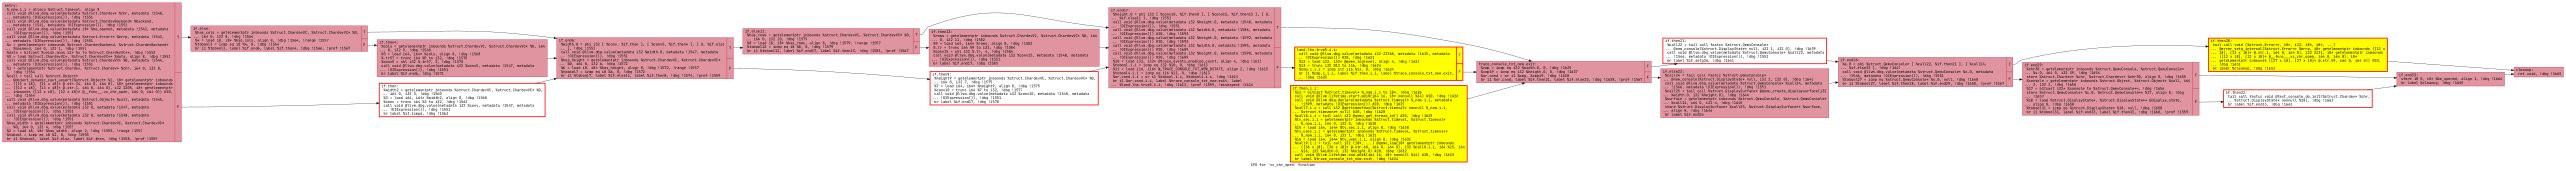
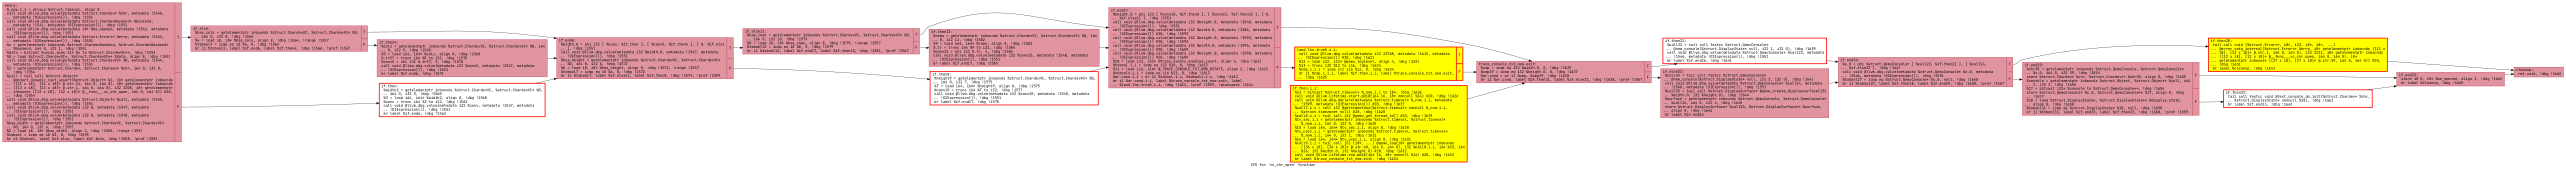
  digraph {
    fontname="JetBrains Mono"
    label="CFG for 'vc_chr_open' function"
    rankdir=LR
    node [color="#b70d28ff" fillcolor="#b70d2870" fontname="JetBrains Mono" shape=record style=filled]
    edge [fontname="JetBrains Mono"]
    n1 [label="{entry:\l  %_now.i.i = alloca %struct.timeval, align 8\l  call void @llvm.dbg.value(metadata %struct.Chardev* %chr, metadata !1540,\l... metadata !DIExpression()), !dbg !1551\l  call void @llvm.dbg.value(metadata %struct.ChardevBackend* %backend,\l... metadata !1541, metadata !DIExpression()), !dbg !1551\l  call void @llvm.dbg.value(metadata i8* %be_opened, metadata !1542, metadata\l... !DIExpression()), !dbg !1551\l  call void @llvm.dbg.value(metadata %struct.Error** %errp, metadata !1543,\l... metadata !DIExpression()), !dbg !1551\l  %u = getelementptr inbounds %struct.ChardevBackend, %struct.ChardevBackend*\l... %backend, i64 0, i32 1, !dbg !1552\l  %data = bitcast %union.anon.11* %u to %struct.ChardevVC**, !dbg !1553\l  %0 = load %struct.ChardevVC*, %struct.ChardevVC** %data, align 8, !dbg !1553\l  call void @llvm.dbg.value(metadata %struct.ChardevVC* %0, metadata !1544,\l... metadata !DIExpression()), !dbg !1551\l  %1 = getelementptr %struct.Chardev, %struct.Chardev* %chr, i64 0, i32 0,\l... !dbg !1554\l  %call = tail call %struct.Object*\l... @object_dynamic_cast_assert(%struct.Object* %1, i8* getelementptr inbounds\l... ([11 x i8], [11 x i8]* @.str.34, i64 0, i64 0), i8* getelementptr inbounds\l... ([13 x i8], [13 x i8]* @.str.1, i64 0, i64 0), i32 2205, i8* getelementptr\l... inbounds ([12 x i8], [12 x i8]* @__func__.vc_chr_open, i64 0, i64 0)) #20,\l... !dbg !1554\l  call void @llvm.dbg.value(metadata %struct.Object* %call, metadata !1545,\l... metadata !DIExpression()), !dbg !1551\l  call void @llvm.dbg.value(metadata i32 0, metadata !1547, metadata\l... !DIExpression()), !dbg !1551\l  call void @llvm.dbg.value(metadata i32 0, metadata !1548, metadata\l... !DIExpression()), !dbg !1551\l  %has_width = getelementptr inbounds %struct.ChardevVC, %struct.ChardevVC*\l... %0, i64 0, i32 4, !dbg !1555\l  %2 = load i8, i8* %has_width, align 2, !dbg !1555, !range !1557\l  %tobool = icmp eq i8 %2, 0, !dbg !1555\l  br i1 %tobool, label %if.else, label %if.then, !dbg !1558, !prof !1559\l|{<s0>T|<s1>F}}"]
    n2 [label="{if.else:                                          \l  %has_cols = getelementptr inbounds %struct.ChardevVC, %struct.ChardevVC* %0,\l... i64 0, i32 8, !dbg !1564\l  %4 = load i8, i8* %has_cols, align 8, !dbg !1564, !range !1557\l  %tobool3 = icmp eq i8 %4, 0, !dbg !1564\l  br i1 %tobool3, label %if.end6, label %if.then4, !dbg !1566, !prof !1567\l|{<s0>T|<s1>F}}"]
-   n3 [color=red label="{if.then:                                          \l  %width2 = getelementptr inbounds %struct.ChardevVC, %struct.ChardevVC* %0,\l... i64 0, i32 5, !dbg !1560\l  %3 = load i64, i64* %width2, align 8, !dbg !1560\l  %conv = trunc i64 %3 to i32, !dbg !1562\l  call void @llvm.dbg.value(metadata i32 %conv, metadata !1547, metadata\l... !DIExpression()), !dbg !1551\l  br label %if.icmp6, !dbg !1563\l}" penwidth=3.0 fillcolor="" style=""]
+   n3 [color=red label="{if.then:                                          \l  %width2 = getelementptr inbounds %struct.ChardevVC, %struct.ChardevVC* %0,\l... i64 0, i32 5, !dbg !1560\l  %3 = load i64, i64* %width2, align 8, !dbg !1560\l  %conv = trunc i64 %3 to i32, !dbg !1562\l  call void @llvm.dbg.value(metadata i32 %conv, metadata !1547, metadata\l... !DIExpression()), !dbg !1551\l  br label %if.end6, !dbg !1563\l}" penwidth=3.0 fillcolor="" style=""]
    n4 [label="{if.end6:                                          \l  %width.0 = phi i32 [ %conv, %if.then ], [ %conv5, %if.then4 ], [ 0, %if.else\l... ], !dbg !1551\l  call void @llvm.dbg.value(metadata i32 %width.0, metadata !1547, metadata\l... !DIExpression()), !dbg !1551\l  %has_height = getelementptr inbounds %struct.ChardevVC, %struct.ChardevVC*\l... %0, i64 0, i32 6, !dbg !1572\l  %6 = load i8, i8* %has_height, align 8, !dbg !1572, !range !1557\l  %tobool7 = icmp eq i8 %6, 0, !dbg !1572\l  br i1 %tobool7, label %if.else11, label %if.then8, !dbg !1574, !prof !1559\l|{<s0>T|<s1>F}}"]
    n5 [label="{if.then4:                                         \l  %cols = getelementptr inbounds %struct.ChardevVC, %struct.ChardevVC* %0, i64\l... 0, i32 9, !dbg !1568\l  %5 = load i64, i64* %cols, align 8, !dbg !1568\l  %.tr57 = trunc i64 %5 to i32, !dbg !1570\l  %conv5 = shl i32 %.tr57, 3, !dbg !1570\l  call void @llvm.dbg.value(metadata i32 %conv5, metadata !1547, metadata\l... !DIExpression()), !dbg !1551\l  br label %if.end6, !dbg !1571\l}"]
    n6 [label="{if.else11:                                        \l  %has_rows = getelementptr inbounds %struct.ChardevVC, %struct.ChardevVC* %0,\l... i64 0, i32 10, !dbg !1579\l  %8 = load i8, i8* %has_rows, align 8, !dbg !1579, !range !1557\l  %tobool12 = icmp eq i8 %8, 0, !dbg !1579\l  br i1 %tobool12, label %if.end17, label %if.then13, !dbg !1581, !prof !1567\l|{<s0>T|<s1>F}}"]
    n7 [color=red label="{if.then8:                                         \l  %height9 = getelementptr inbounds %struct.ChardevVC, %struct.ChardevVC* %0,\l... i64 0, i32 7, !dbg !1575\l  %7 = load i64, i64* %height9, align 8, !dbg !1575\l  %conv10 = trunc i64 %7 to i32, !dbg !1577\l  call void @llvm.dbg.value(metadata i32 %conv10, metadata !1548, metadata\l... !DIExpression()), !dbg !1551\l  br label %if.end17, !dbg !1578\l}" penwidth=3.0 fillcolor="" style=""]
    n8 [label="{if.end17:                                         \l  %height.0 = phi i32 [ %conv10, %if.then8 ], [ %conv15, %if.then13 ], [ 0,\l... %if.else11 ], !dbg !1551\l  call void @llvm.dbg.value(metadata i32 %height.0, metadata !1548, metadata\l... !DIExpression()), !dbg !1551\l  call void @llvm.dbg.value(metadata i32 %width.0, metadata !1586, metadata\l... !DIExpression()) #20, !dbg !1593\l  call void @llvm.dbg.value(metadata i32 %height.0, metadata !1592, metadata\l... !DIExpression()) #20, !dbg !1593\l  call void @llvm.dbg.value(metadata i32 %width.0, metadata !1595, metadata\l... !DIExpression()) #20, !dbg !1609\l  call void @llvm.dbg.value(metadata i32 %height.0, metadata !1598, metadata\l... !DIExpression()) #20, !dbg !1609\l  %10 = load i32, i32* @trace_events_enabled_count, align 4, !dbg !1613\l  %tobool.i.i = icmp eq i32 %10, 0, !dbg !1613\l  %11 = load i16, i16* @_TRACE_CONSOLE_TXT_NEW_DSTATE, align 2, !dbg !1613\l  %tobool4.i.i = icmp eq i16 %11, 0, !dbg !1613\l  %or.cond.i.i = or i1 %tobool.i.i, %tobool4.i.i, !dbg !1613\l  br i1 %or.cond.i.i, label %trace_console_txt_new.exit, label\l... %land.lhs.true5.i.i, !dbg !1613, !prof !1559, !misexpect !1614\l|{<s0>T|<s1>F}}"]
    n9 [label="{if.then13:                                        \l  %rows = getelementptr inbounds %struct.ChardevVC, %struct.ChardevVC* %0, i64\l... 0, i32 11, !dbg !1582\l  %9 = load i64, i64* %rows, align 8, !dbg !1582\l  %.tr = trunc i64 %9 to i32, !dbg !1584\l  %conv15 = shl i32 %.tr, 4, !dbg !1584\l  call void @llvm.dbg.value(metadata i32 %conv15, metadata !1548, metadata\l... !DIExpression()), !dbg !1551\l  br label %if.end17, !dbg !1585\l}"]
    n10 [label="{trace_console_txt_new.exit:                       \l  %cmp = icmp eq i32 %width.0, 0, !dbg !1635\l  %cmp19 = icmp eq i32 %height.0, 0, !dbg !1637\l  %or.cond = or i1 %cmp, %cmp19, !dbg !1638\l  br i1 %or.cond, label %if.then21, label %if.else23, !dbg !1638, !prof !1567\l|{<s0>T|<s1>F}}"]
    n11 [color=red fillcolor=yellow label="{land.lhs.true5.i.i:                               \l  call void @llvm.dbg.value(metadata i32 32768, metadata !1615, metadata\l... !DIExpression()) #20, !dbg !1621\l  %12 = load i32, i32* @qemu_loglevel, align 4, !dbg !1623\l  %13 = trunc i32 %12 to i16, !dbg !1624\l  %cmp.i.i.i = icmp slt i16 %13, 0, !dbg !1624\l  br i1 %cmp.i.i.i, label %if.then.i.i, label %trace_console_txt_new.exit,\l... !dbg !1625\l|{<s0>T|<s1>F}}" penwidth=3.0]
-   n12 [color=red label="{if.then21:                                        \l  %call22 = tail call fastcc %struct.QemuConsole*\l... @new_console(%struct.DisplayState* null, i32 1, i32 0), !dbg !1639\l  call void @llvm.dbg.value(metadata %struct.QemuConsole* %call22, metadata\l... !1546, metadata !DIExpression()), !dbg !1551\l  br label %if.setg26, !dbg !1641\l}" penwidth=3.0 fillcolor="" style=""]
+   n12 [color=red label="{if.then21:                                        \l  %call22 = tail call fastcc %struct.QemuConsole*\l... @new_console(%struct.DisplayState* null, i32 1, i32 0), !dbg !1639\l  call void @llvm.dbg.value(metadata %struct.QemuConsole* %call22, metadata\l... !1546, metadata !DIExpression()), !dbg !1551\l  br label %if.end26, !dbg !1641\l}" penwidth=3.0 fillcolor="" style=""]
    n13 [label="{if.else23:                                        \l  %call24 = tail call fastcc %struct.QemuConsole*\l... @new_console(%struct.DisplayState* null, i32 2, i32 0), !dbg !1642\l  call void @llvm.dbg.value(metadata %struct.QemuConsole* %call24, metadata\l... !1546, metadata !DIExpression()), !dbg !1551\l  %call25 = tail call %struct.DisplaySurface* @qemu_create_displaysurface(i32\l... %width.0, i32 %height.0), !dbg !1644\l  %surface = getelementptr inbounds %struct.QemuConsole, %struct.QemuConsole*\l... %call24, i64 0, i32 4, !dbg !1645\l  store %struct.DisplaySurface* %call25, %struct.DisplaySurface** %surface,\l... align 8, !dbg !1646\l  br label %if.end26\l}"]
    n14 [label="{if.end26:                                         \l  %s.0 = phi %struct.QemuConsole* [ %call22, %if.then21 ], [ %call24,\l... %if.else23 ], !dbg !1647\l  call void @llvm.dbg.value(metadata %struct.QemuConsole* %s.0, metadata\l... !1546, metadata !DIExpression()), !dbg !1551\l  %tobool27 = icmp eq %struct.QemuConsole* %s.0, null, !dbg !1648\l  br i1 %tobool27, label %if.then28, label %if.end29, !dbg !1650, !prof !1567\l|{<s0>T|<s1>F}}"]
    n15 [color=red fillcolor=yellow label="{if.then.i.i:                                      \l  %14 = bitcast %struct.timeval* %_now.i.i to i8*, !dbg !1626\l  call void @llvm.lifetime.start.p0i8(i64 16, i8* nonnull %14) #20, !dbg !1626\l  call void @llvm.dbg.declare(metadata %struct.timeval* %_now.i.i, metadata\l... !1599, metadata !DIExpression()) #20, !dbg !1627\l  %call7.i.i = call i32 @gettimeofday(%struct.timeval* nonnull %_now.i.i,\l... %struct.timezone* null) #20, !dbg !1628\l  %call8.i.i = tail call i32 @qemu_get_thread_id() #20, !dbg !1629\l  %tv_sec.i.i = getelementptr inbounds %struct.timeval, %struct.timeval*\l... %_now.i.i, i64 0, i32 0, !dbg !1630\l  %15 = load i64, i64* %tv_sec.i.i, align 8, !dbg !1630\l  %tv_usec.i.i = getelementptr inbounds %struct.timeval, %struct.timeval*\l... %_now.i.i, i64 0, i32 1, !dbg !1631\l  %16 = load i64, i64* %tv_usec.i.i, align 8, !dbg !1631\l  %call9.i.i = tail call i32 (i8*, ...) @qemu_log(i8* getelementptr inbounds\l... ([36 x i8], [36 x i8]* @.str.60, i64 0, i64 0), i32 %call8.i.i, i64 %15, i64\l... %16, i32 %width.0, i32 %height.0) #20, !dbg !1632\l  call void @llvm.lifetime.end.p0i8(i64 16, i8* nonnull %14) #20, !dbg !1633\l  br label %trace_console_txt_new.exit, !dbg !1634\l}" penwidth=3.0]
    n16 [color=red fillcolor=yellow label="{if.then28:                                        \l  tail call void (%struct.Error**, i8*, i32, i8*, i8*, ...)\l... @error_setg_internal(%struct.Error** %errp, i8* getelementptr inbounds ([13 x\l... i8], [13 x i8]* @.str.1, i64 0, i64 0), i32 2231, i8* getelementptr inbounds\l... ([12 x i8], [12 x i8]* @__func__.vc_chr_open, i64 0, i64 0), i8*\l... getelementptr inbounds ([27 x i8], [27 x i8]* @.str.59, i64 0, i64 0)) #20,\l... !dbg !1651\l  br label %cleanup, !dbg !1653\l}" penwidth=3.0]
    n17 [label="{if.end29:                                         \l  %chr30 = getelementptr inbounds %struct.QemuConsole, %struct.QemuConsole*\l... %s.0, i64 0, i32 39, !dbg !1654\l  store %struct.Chardev* %chr, %struct.Chardev** %chr30, align 8, !dbg !1655\l  %console = getelementptr inbounds %struct.Object, %struct.Object* %call, i64\l... 3, i32 3, !dbg !1656\l  %17 = bitcast i32* %console to %struct.QemuConsole**, !dbg !1656\l  store %struct.QemuConsole* %s.0, %struct.QemuConsole** %17, align 8, !dbg\l... !1657\l  %18 = load %struct.DisplayState*, %struct.DisplayState** @display_state,\l... align 8, !dbg !1658\l  %tobool31 = icmp eq %struct.DisplayState* %18, null, !dbg !1658\l  br i1 %tobool31, label %if.end33, label %if.then32, !dbg !1660, !prof !1559\l|{<s0>T|<s1>F}}"]
    n18 [label="{cleanup:                                          \l  ret void, !dbg !1665\l}"]
    n19 [label="{if.end33:                                         \l  store i8 0, i8* %be_opened, align 1, !dbg !1664\l  br label %cleanup, !dbg !1665\l}"]
    n20 [color=red label="{if.then32:                                        \l  tail call fastcc void @text_console_do_init(%struct.Chardev* %chr,\l... %struct.DisplayState* nonnull %18), !dbg !1661\l  br label %if.end33, !dbg !1663\l}" penwidth=3.0 fillcolor="" style=""]
    n1 -> n2 [tailport=s0]
    n1 -> n3 [tailport=s1]
    n2 -> n4 [tailport=s0]
    n2 -> n5 [tailport=s1]
    n3 -> n4
    n4 -> n6 [tailport=s0]
    n4 -> n7 [tailport=s1]
    n5 -> n4
    n6 -> n8 [tailport=s0]
    n6 -> n9 [tailport=s1]
    n7 -> n8
    n8 -> n10 [tailport=s0]
    n8 -> n11 [tailport=s1]
    n9 -> n8
    n10 -> n12 [tailport=s0]
    n10 -> n13 [tailport=s1]
    n11 -> n10 [tailport=s1]
    n12 -> n14
    n13 -> n14
    n14 -> n16 [tailport=s0]
    n14 -> n17 [tailport=s1]
    n15 -> n10
    n16 -> n18
    n17 -> n19 [tailport=s0]
    n17 -> n20 [tailport=s1]
    n19 -> n18
    n20 -> n19
  }
